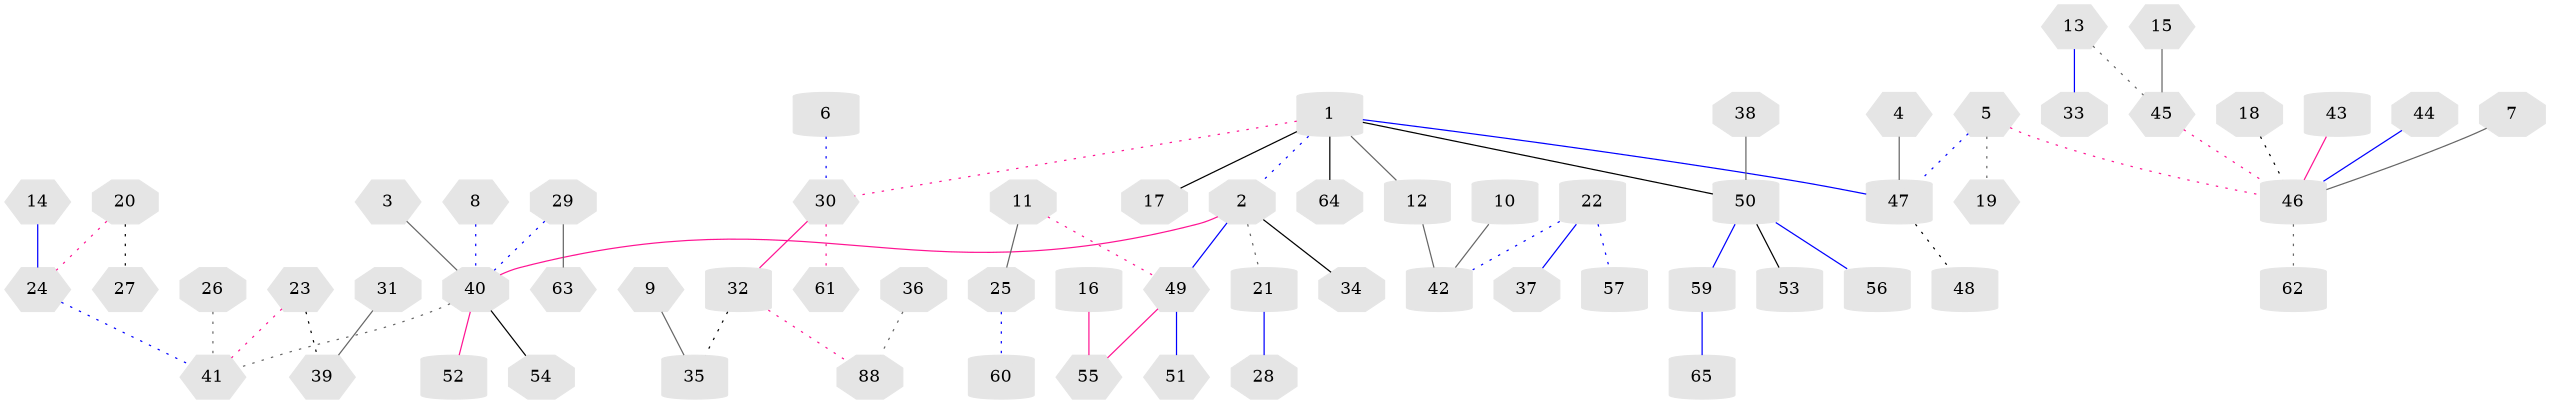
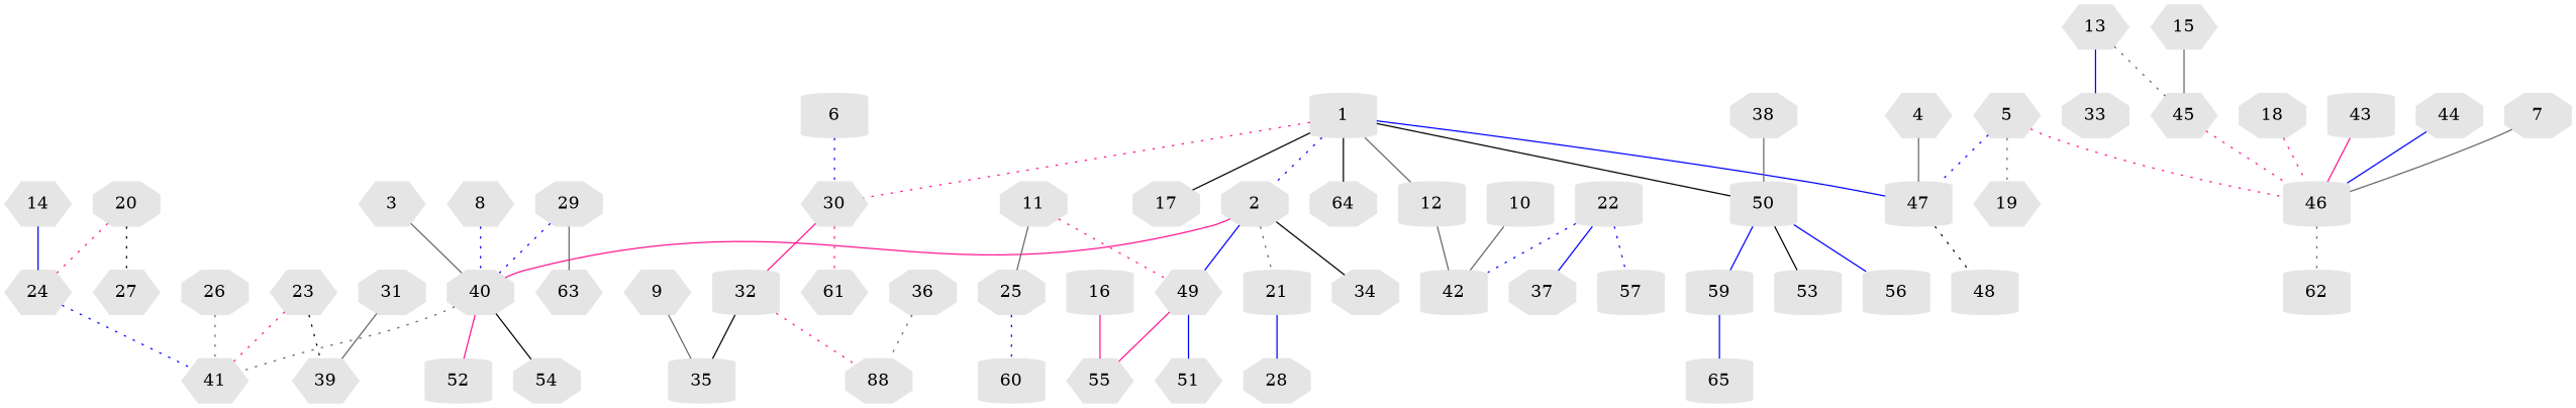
  graph {
    node [color=gray90 shape=cylinder style=filled]
    edge [color=blue style=solid weight=1.0]
    2 [shape=octagon]
    1
    12
    17 [shape=octagon]
    30 [shape=hexagon]
    47
    50
    64 [shape=octagon]
    21
    34 [shape=octagon]
    40 [shape=octagon]
    49 [shape=hexagon]
    42
    32
    61 [shape=hexagon]
    48
    53
    56
    59
    28 [shape=octagon]
    41 [shape=hexagon]
    52
    54 [shape=octagon]
    55 [shape=hexagon]
    51 [shape=hexagon]
    3 [shape=hexagon]
    4 [shape=hexagon]
    5 [shape=hexagon]
    19 [shape=hexagon]
    46
    62
    6
    7 [shape=octagon]
    8 [shape=hexagon]
    9 [shape=hexagon]
    35
    10
    11 [shape=octagon]
    25 [shape=octagon]
    60
    13 [shape=hexagon]
    33 [shape=octagon]
    45 [shape=hexagon]
    14 [shape=hexagon]
    24 [shape=hexagon]
    15 [shape=hexagon]
    16
    18 [shape=octagon]
    20 [shape=octagon]
    27 [shape=hexagon]
    22
    37 [shape=octagon]
    57
    23 [shape=hexagon]
    39 [shape=hexagon]
    26 [shape=octagon]
    29 [shape=octagon]
    63 [shape=hexagon]
    n59 [label=88 shape=octagon]
    31 [shape=octagon]
    36 [shape=octagon]
    38 [shape=octagon]
    43
    44 [shape=octagon]
    65
    2 -- 21 [color=gray40 style=dotted]
    2 -- 34 [color=black]
    2 -- 40 [color=deeppink]
    2 -- 49
    1 -- 2 [style=dotted]
    1 -- 12 [color=gray40]
    1 -- 17 [color=black]
    1 -- 30 [color=deeppink style=dotted]
    1 -- 47
    1 -- 50 [color=black]
    1 -- 64 [color=black]
    12 -- 42 [color=gray40]
    30 -- 32 [color=deeppink]
    30 -- 61 [color=deeppink style=dotted]
    47 -- 48 [color=black style=dotted]
    50 -- 53 [color=black]
    50 -- 56
    50 -- 59
    21 -- 28
    40 -- 41 [color=gray40 style=dotted]
    40 -- 52 [color=deeppink]
    40 -- 54 [color=black]
    49 -- 55 [color=deeppink]
    49 -- 51
-   32 -- 35 [color=black style=dotted]
+   32 -- 35 [color=black]
    32 -- n59 [color=deeppink style=dotted]
    59 -- 65
    3 -- 40 [color=gray40]
    4 -- 47 [color=gray40]
    5 -- 47 [style=dotted]
    5 -- 19 [color=gray40 style=dotted]
    5 -- 46 [color=deeppink style=dotted]
    46 -- 62 [color=gray40 style=dotted]
    6 -- 30 [style=dotted]
    7 -- 46 [color=gray40]
    8 -- 40 [style=dotted]
    9 -- 35 [color=gray40]
    10 -- 42 [color=gray40]
    11 -- 49 [color=deeppink style=dotted]
    11 -- 25 [color=gray40]
    25 -- 60 [style=dotted]
    13 -- 33
    13 -- 45 [color=gray40 style=dotted]
    45 -- 46 [color=deeppink style=dotted]
    14 -- 24
    24 -- 41 [style=dotted]
    15 -- 45 [color=gray40]
    16 -- 55 [color=deeppink]
-   18 -- 46 [color=black style=dotted]
+   18 -- 46 [color=deeppink style=dotted]
    20 -- 24 [color=deeppink style=dotted]
    20 -- 27 [color=black style=dotted]
    22 -- 42 [style=dotted]
    22 -- 37
    22 -- 57 [style=dotted]
    23 -- 41 [color=deeppink style=dotted]
    23 -- 39 [color=black style=dotted]
    26 -- 41 [color=gray40 style=dotted]
    29 -- 40 [style=dotted]
    29 -- 63 [color=gray40]
    31 -- 39 [color=gray40]
    36 -- n59 [color=gray40 style=dotted]
    38 -- 50 [color=gray40]
    43 -- 46 [color=deeppink]
    44 -- 46
  }
